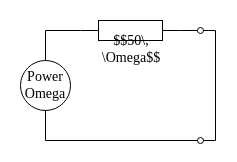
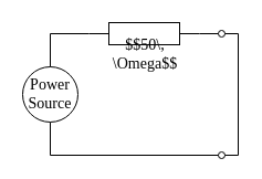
  <mxCell id="0" />
  <mxCell id="1" parent="0" />
  <mxCell id="2" style="edgeStyle=orthogonalEdgeStyle;rounded=0;orthogonalLoop=1;jettySize=auto;html=1;exitX=0.5;exitY=1;exitDx=0;exitDy=0;endArrow=oval;endFill=0;" parent="1" edge="1"><mxGeometry relative="1" as="geometry"><mxPoint x="200" y="140" as="targetPoint" /><Array as="points"><mxPoint x="45" y="140" /></Array><mxPoint x="45" y="110" as="sourcePoint" /></mxGeometry></mxCell>
  <mxCell id="3" value="" style="ellipse;whiteSpace=wrap;html=1;aspect=fixed;" parent="1" vertex="1"><mxGeometry x="20" y="60" width="50" height="50" as="geometry" /></mxCell>
  <mxCell id="4" style="edgeStyle=orthogonalEdgeStyle;rounded=0;orthogonalLoop=1;jettySize=auto;html=1;exitX=1;exitY=0.5;exitDx=0;exitDy=0;exitPerimeter=0;endArrow=oval;endFill=0;" parent="1" source="5" edge="1"><mxGeometry relative="1" as="geometry"><mxPoint x="200" y="30" as="targetPoint" /></mxGeometry></mxCell>
  <mxCell id="5" value="" style="pointerEvents=1;verticalLabelPosition=bottom;shadow=0;dashed=0;align=center;html=1;verticalAlign=top;shape=mxgraph.electrical.resistors.resistor_1;" parent="1" vertex="1"><mxGeometry x="80" y="20" width="100" height="20" as="geometry" /></mxCell>
  <mxCell id="6" style="edgeStyle=orthogonalEdgeStyle;rounded=0;orthogonalLoop=1;jettySize=auto;html=1;exitX=0.5;exitY=0;exitDx=0;exitDy=0;entryX=0;entryY=0.5;entryDx=0;entryDy=0;entryPerimeter=0;endArrow=none;endFill=0;" parent="1" source="3" target="5" edge="1"><mxGeometry relative="1" as="geometry" /></mxCell>
  <mxCell id="7" value="$$50\, \Omega$$" style="text;strokeColor=none;align=center;fillColor=none;html=1;verticalAlign=middle;whiteSpace=wrap;rounded=0;fontFamily=Times New Roman;fontSize=14;" parent="1" vertex="1"><mxGeometry x="101" y="34" width="60" height="30" as="geometry" /></mxCell>
- <mxCell id="8" value="Power&lt;div style=&quot;font-size: 14px;&quot;&gt;Omega&lt;/div&gt;" style="text;strokeColor=none;align=center;fillColor=none;html=1;verticalAlign=middle;whiteSpace=wrap;rounded=0;fontFamily=Times New Roman;fontSize=14;" parent="1" vertex="1"><mxGeometry x="20" y="70.5" width="50" height="29" as="geometry" /></mxCell>
+ <mxCell id="8" value="Power&lt;div style=&quot;font-size: 14px;&quot;&gt;Source&lt;/div&gt;" style="text;strokeColor=none;align=center;fillColor=none;html=1;verticalAlign=middle;whiteSpace=wrap;rounded=0;fontFamily=Times New Roman;fontSize=14;" parent="1" vertex="1"><mxGeometry x="20" y="70.5" width="50" height="29" as="geometry" /></mxCell>
  <mxCell id="9" value="" style="endArrow=none;html=1;rounded=0;edgeStyle=orthogonalEdgeStyle;" parent="1" edge="1"><mxGeometry width="50" height="50" relative="1" as="geometry"><mxPoint x="203" y="140" as="sourcePoint" /><mxPoint x="203" y="30" as="targetPoint" /><Array as="points"><mxPoint x="215" y="140" /><mxPoint x="215" y="30" /><mxPoint x="203" y="30" /></Array></mxGeometry></mxCell>
